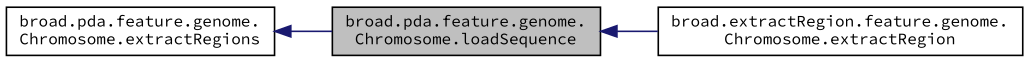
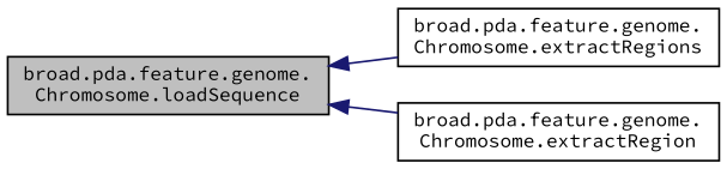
  digraph {
    fontname="Source Code Pro"
    rankdir=LR
    node [color=black fillcolor=white fontname="Source Code Pro" fontsize=10 shape=record style=filled]
    edge [color=midnightblue dir=back fontname="Source Code Pro" fontsize=10 labelfontname=Helvetica labelfontsize=10 style=solid]
    n1 [fillcolor=grey75 fontcolor=black height=0.2 label="broad.pda.feature.genome.\lChromosome.loadSequence" width=0.4]
    n2 [height=0.2 label="broad.pda.feature.genome.\lChromosome.extractRegions" width=0.4]
-   n3 [height=0.2 label="broad.extractRegion.feature.genome.\lChromosome.extractRegion" width=0.4]
-   n2 -> n1
+   n3 [height=0.2 label="broad.pda.feature.genome.\lChromosome.extractRegion" width=0.4]
+   n1 -> n2
    n1 -> n3
  }
